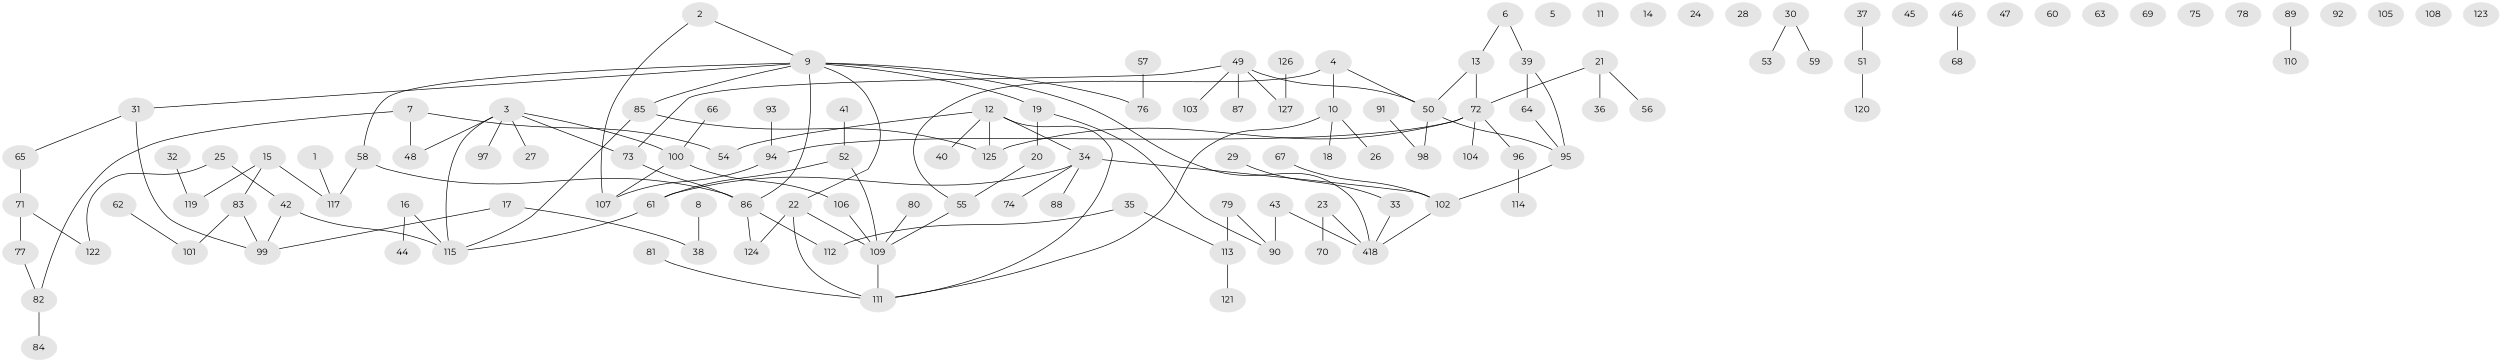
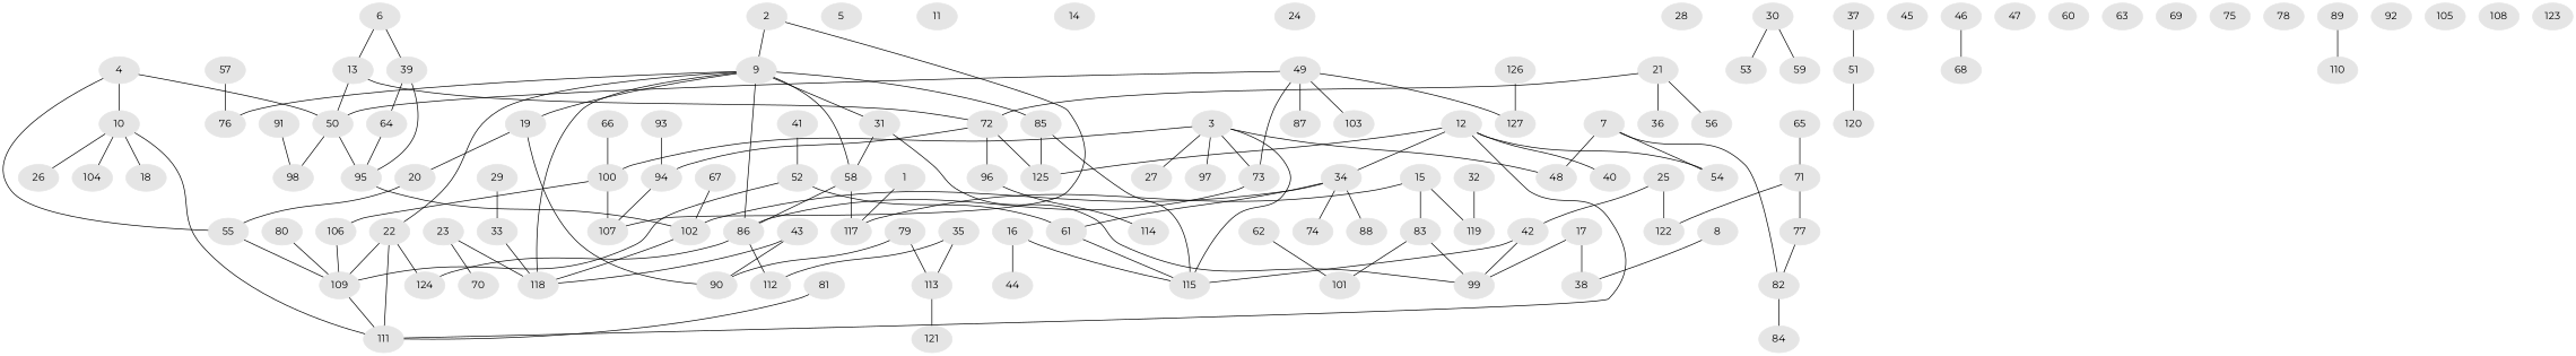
  graph {
    fontname=Montserrat
    node [color=gray90 fontname=Montserrat style=filled]
    edge [fontname=Montserrat]
    1
    117
    2
    9
    107
    19
    22
    31
    58
    76
    85
    86
-   118 [label=418]
+   118
    3
    27
    48
    73
    97
    100
    115
    106
    4
    10
    50
    55
    18
    26
    104
    111
    95
    98
    109
    5
    6
    13
    39
    72
    64
    7
    54
    82
    84
    8
    38
    20
    90
    124
    99
    65
    125
    112
    11
    12
    34
    40
    102
    61
    74
    88
    94
    96
    14
    15
    83
    119
    101
    16
    44
    17
    21
    36
    56
    23
    70
    24
    25
    42
    122
    28
    29
    33
    30
    53
    59
    71
    32
    35
    113
    121
    37
    51
    120
    41
    52
    43
    45
    46
    68
    47
    49
    87
    103
    127
    67
    57
    60
    62
    63
    77
    66
    69
    114
    75
    78
    79
    80
    81
    89
    110
    91
    92
    93
    105
    108
    123
    126
    1 -- 117
    2 -- 9
    2 -- 107
    9 -- 19
    9 -- 22
    9 -- 31
    9 -- 58
    9 -- 76
    9 -- 85
    9 -- 86
    9 -- 118
    19 -- 20
    19 -- 90
    22 -- 111
    22 -- 109
    22 -- 124
    31 -- 99
-   31 -- 65
+   31 -- 58
    58 -- 117
    58 -- 86
    85 -- 115
    85 -- 125
    86 -- 124
    86 -- 112
    3 -- 27
    3 -- 48
    3 -- 73
    3 -- 97
    3 -- 100
    3 -- 115
    73 -- 86
    100 -- 107
    100 -- 106
    106 -- 109
    4 -- 10
    4 -- 50
    4 -- 55
    10 -- 18
    10 -- 26
-   72 -- 104
+   10 -- 104
    10 -- 111
    50 -- 95
    50 -- 98
    55 -- 109
    95 -- 102
    109 -- 111
    6 -- 13
    6 -- 39
    13 -- 50
    13 -- 72
    39 -- 95
    39 -- 64
    72 -- 125
    72 -- 94
    72 -- 96
    64 -- 95
    7 -- 48
    7 -- 54
    7 -- 82
    82 -- 84
    8 -- 38
    20 -- 55
    65 -- 71
    12 -- 111
    12 -- 54
    12 -- 125
    12 -- 34
    12 -- 40
    34 -- 102
    34 -- 61
    34 -- 74
    34 -- 88
    102 -- 118
    61 -- 115
    94 -- 107
    96 -- 114
    15 -- 117
    15 -- 83
    15 -- 119
    83 -- 99
    83 -- 101
    16 -- 115
    16 -- 44
    17 -- 38
    17 -- 99
    21 -- 72
    21 -- 36
    21 -- 56
    23 -- 118
    23 -- 70
    25 -- 42
    25 -- 122
    42 -- 115
    42 -- 99
    29 -- 33
    33 -- 118
    30 -- 53
    30 -- 59
    71 -- 122
    71 -- 77
    32 -- 119
    35 -- 112
    35 -- 113
    113 -- 121
    37 -- 51
    51 -- 120
    41 -- 52
    52 -- 109
    52 -- 61
    43 -- 118
    43 -- 90
    46 -- 68
    49 -- 73
    49 -- 50
    49 -- 87
    49 -- 103
    49 -- 127
    67 -- 102
    57 -- 76
    62 -- 101
    77 -- 82
    66 -- 100
    79 -- 90
    79 -- 113
    80 -- 109
    81 -- 111
    89 -- 110
    91 -- 98
    93 -- 94
    126 -- 127
  }
